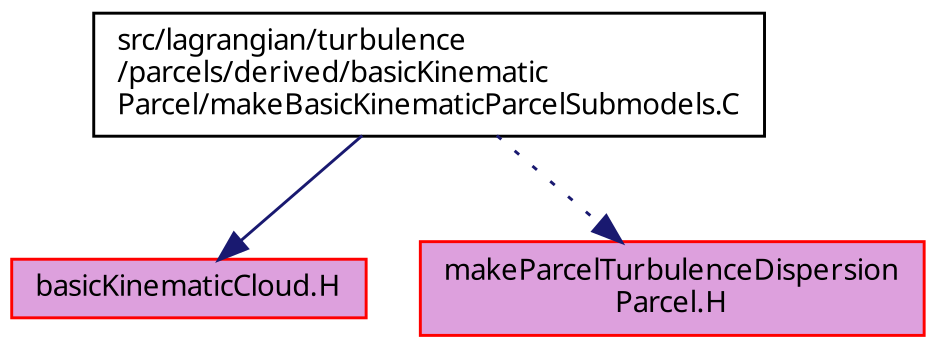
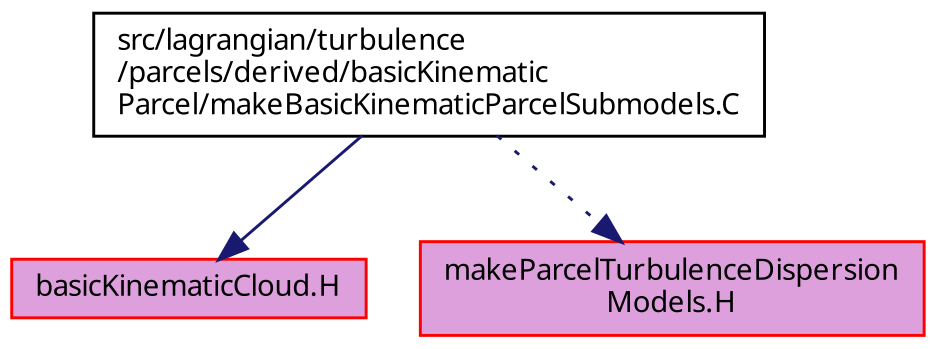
  digraph {
    fontname="Noto Sans"
    node [color=red fillcolor=plum fontname="Noto Sans" fontsize=10 shape=record style=filled]
    edge [color=midnightblue fontname="Noto Sans" fontsize=10 labelfontname=Helvetica labelfontsize=10]
    n1 [color=black fillcolor=white fontcolor=black height=0.2 label="src/lagrangian/turbulence\l/parcels/derived/basicKinematic\lParcel/makeBasicKinematicParcelSubmodels.C" width=0.4]
    n2 [height=0.2 label="basicKinematicCloud.H" width=0.4]
-   n3 [height=0.2 label="makeParcelTurbulenceDispersion\lParcel.H" width=0.4]
+   n3 [height=0.2 label="makeParcelTurbulenceDispersion\lModels.H" width=0.4]
    n1 -> n2 [style=solid]
    n1 -> n3 [style=dotted]
  }
